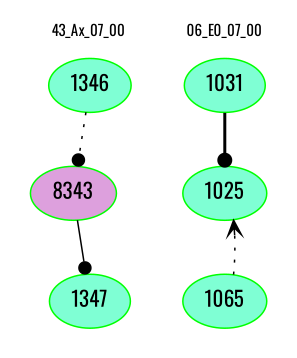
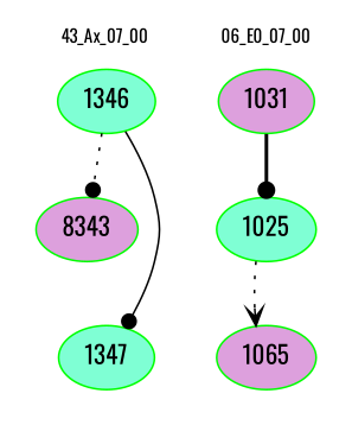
  digraph {
    fontname=Oswald
    node [color=green fillcolor=aquamarine fontname=Oswald style=filled]
    edge [arrowhead=dot color=black fontname=Oswald style=dotted]
    n1 [label=1346]
    n2 [fillcolor=plum label=8343]
    n3 [label=1347]
-   n4 [label=1031]
+   n4 [fillcolor=plum label=1031]
    n5 [label=1025]
-   n6 [label=1065]
+   n6 [fillcolor=plum label=1065]
    subgraph cluster_1 {
      color=white
      fontsize=10
      label="43_Ax_07_00"
      n1
      n2
      n3
    }
    subgraph cluster_2 {
      color=white
      fontsize=10
      label="06_E0_07_00"
      n4
      n5
      n6
    }
    n1 -> n2
-   n2 -> n3 [style=solid]
+   n1 -> n3 [style=solid]
    n4 -> n5 [style=bold]
-   n6 -> n5 [arrowhead=vee]
+   n5 -> n6 [arrowhead=vee]
  }
